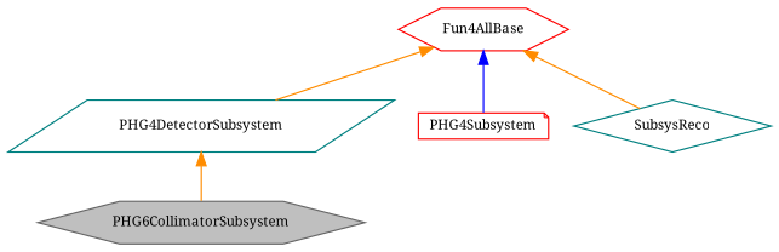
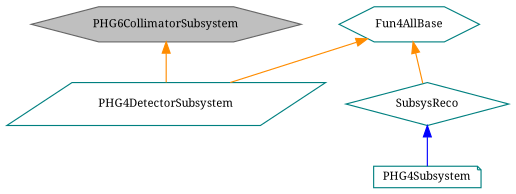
  digraph {
    fontname="Noto Serif"
    node [color=teal fontname="Noto Serif" fontsize=10 shape=hexagon]
    edge [color=darkorange dir=back fontname="Noto Serif" fontsize=10 labelfontname=FreeSans labelfontsize=10 style=solid]
    n1 [color=gray40 fillcolor=grey75 fontcolor=black height=0.2 label=PHG6CollimatorSubsystem style=filled width=0.4]
    n2 [height=0.2 label=PHG4DetectorSubsystem shape=parallelogram width=0.4]
-   n3 [color=red height=0.2 label=PHG4Subsystem shape=note width=0.4]
+   n3 [height=0.2 label=PHG4Subsystem shape=note width=0.4]
    n4 [height=0.2 label=SubsysReco shape=diamond width=0.4]
-   n5 [color=red height=0.2 label=Fun4AllBase width=0.4]
-   n2 -> n1
-   n5 -> n3 [color=blue]
+   n5 [height=0.2 label=Fun4AllBase width=0.4]
+   n1 -> n2
+   n4 -> n3 [color=blue]
    n5 -> n2
    n5 -> n4
  }
